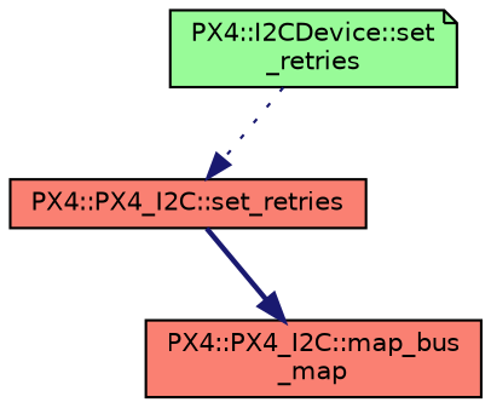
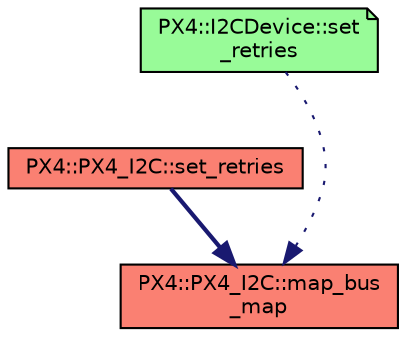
  digraph {
    rankdir=TB
    node [color=black fillcolor=salmon fontname=Helvetica fontsize=10 shape=box style=filled]
    edge [color=midnightblue fontname=Helvetica fontsize=10 labelfontname=Helvetica labelfontsize=10]
    n1 [fillcolor=palegreen fontcolor=black height=0.2 label="PX4::I2CDevice::set\l_retries" shape=note width=0.4]
    n2 [height=0.2 label="PX4::PX4_I2C::set_retries" width=0.4]
    n3 [height=0.2 label="PX4::PX4_I2C::map_bus\l_map" width=0.4]
-   n1 -> n2 [style=dotted]
+   n1 -> n3 [style=dotted]
    n2 -> n3 [style=bold]
  }
